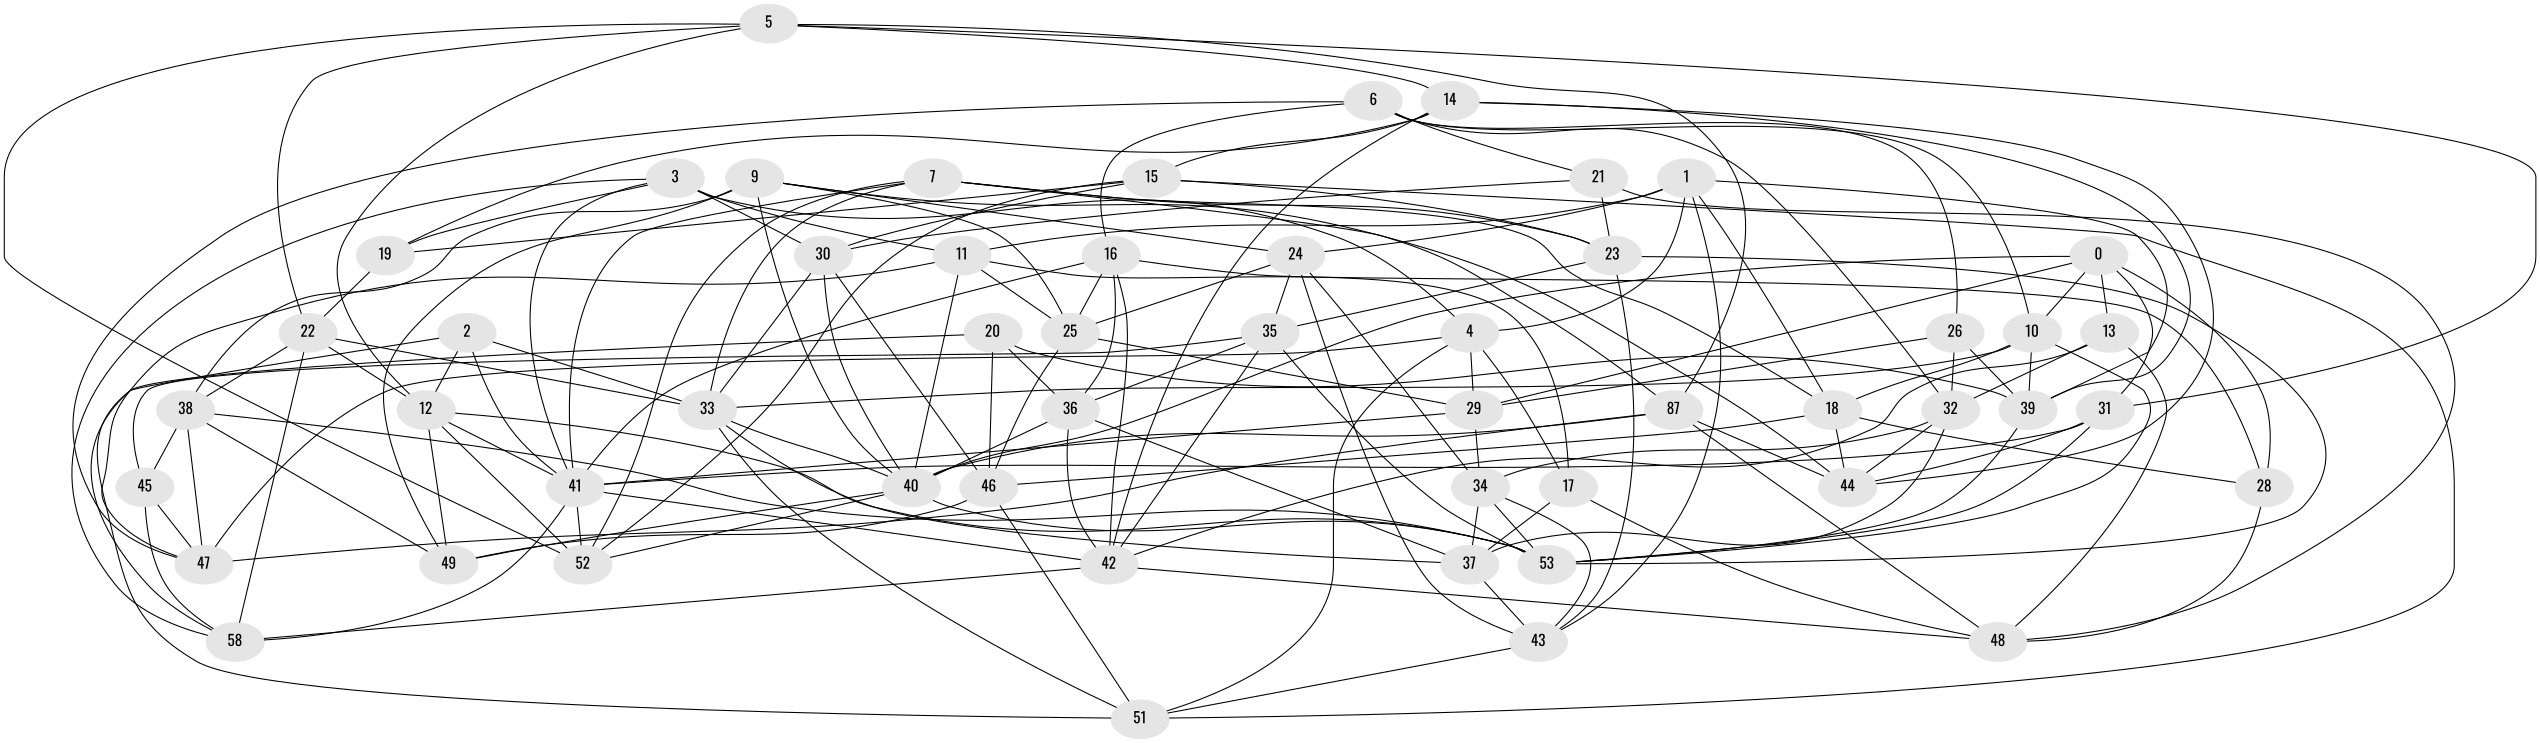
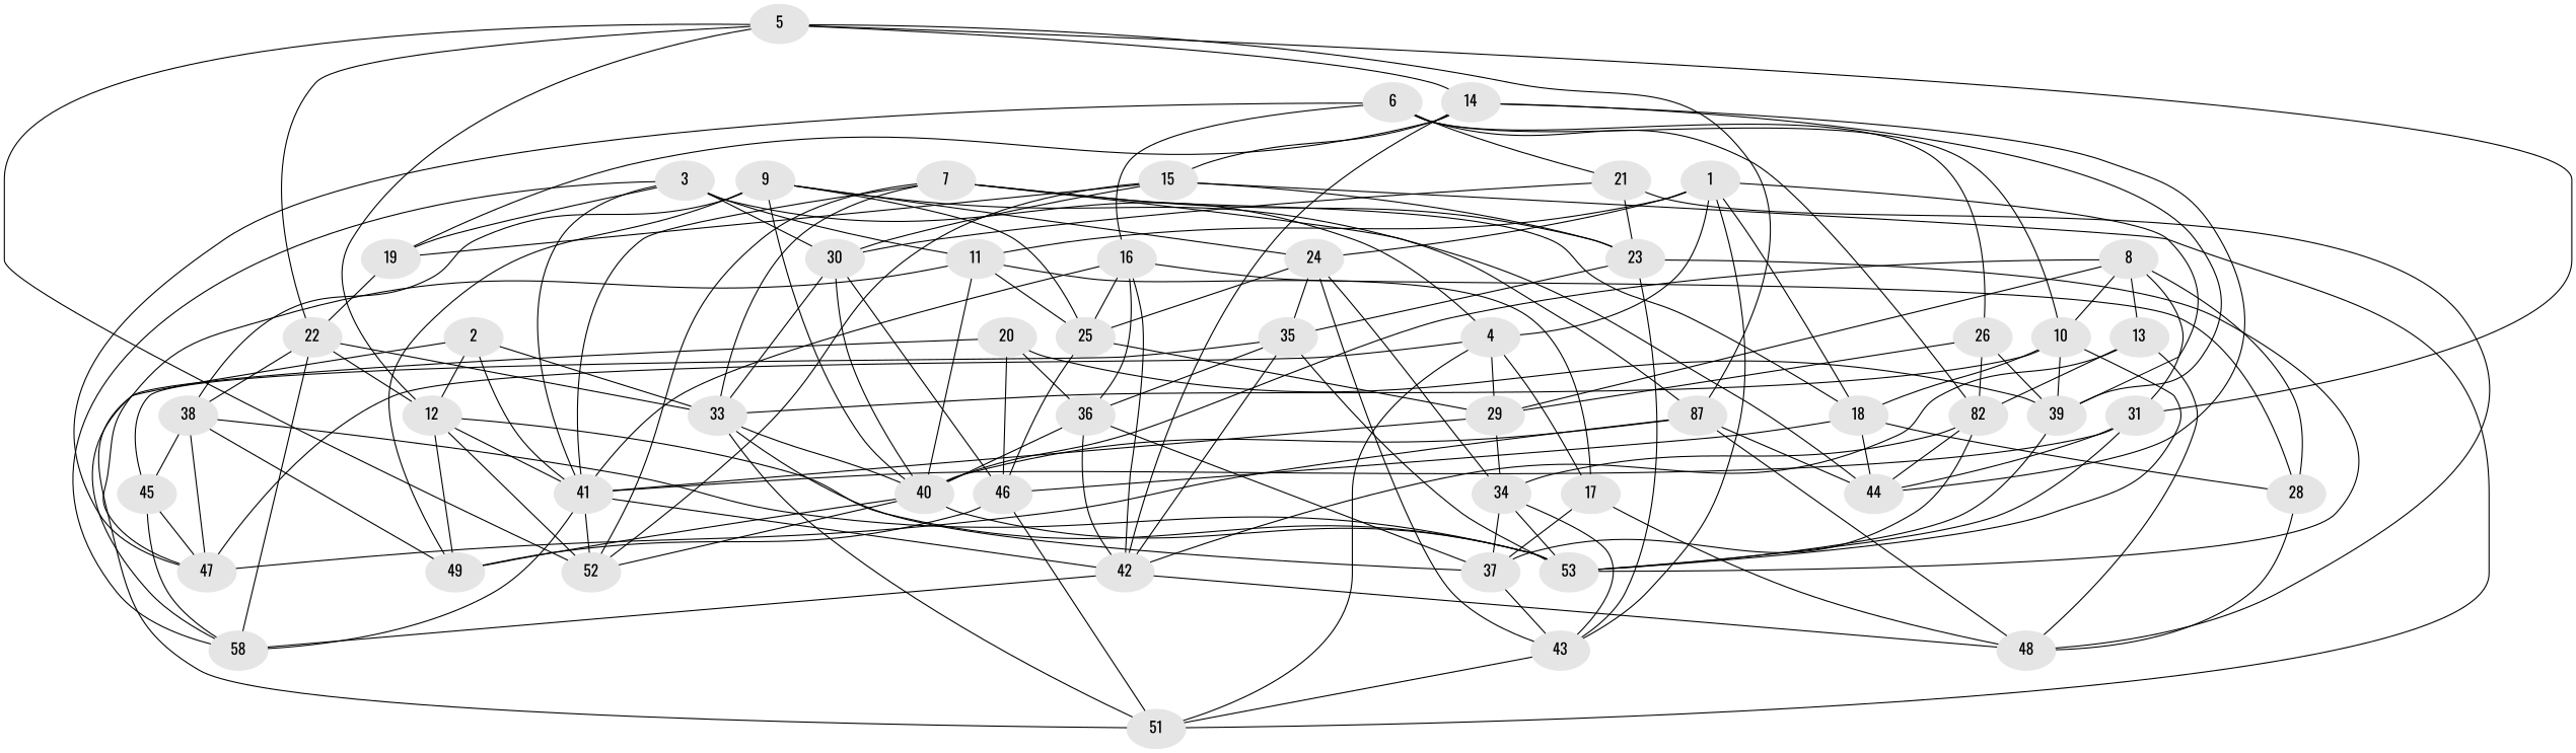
  graph {
    fontname=Oswald
    node [color=gray90 fontname=Oswald style=filled]
    edge [fontname=Oswald weight=1.0]
    1
    4
    11
    18
    24
    39
    43
    17
    29
    47
    51
    40
    25
    28
    44
    46
    35
    34
    53
    2
    12
    33
    41
    n24 [label=58]
    52
    49
    37
    42
    3
    19
    30
    22
    48
    5
    14
    n36 [label=87]
    31
    15
    38
    6
    10
    16
    21
    26
-   32
+   32 [label=82]
    36
    23
    7
-   8 [label=0]
+   8
    13
    9
    45
    20
    1 -- 4
    1 -- 11
    1 -- 18
    1 -- 24
    1 -- 39
    1 -- 43
    4 -- 17
    4 -- 29
    4 -- 47
    4 -- 51
    11 -- 17
    11 -- 47
    11 -- 40
    11 -- 25
    18 -- 28
    18 -- 44
    18 -- 46
    24 -- 43
    24 -- 25
    24 -- 35
    24 -- 34
    39 -- 53
    43 -- 51
    17 -- 37
    17 -- 48
    29 -- 34
    29 -- 41
    40 -- 53
    40 -- 52
    40 -- 49
    25 -- 29
    25 -- 46
    28 -- 48
    46 -- 51
    46 -- 49
    35 -- 53
    35 -- 42
    35 -- 36
    35 -- 45
    34 -- 43
    34 -- 53
    34 -- 37
    2 -- 12
    2 -- 33
    2 -- 41
    2 -- n24
    12 -- 53
    12 -- 41
    12 -- 52
    12 -- 49
    33 -- 51
    33 -- 40
    33 -- 37
    41 -- n24
    41 -- 52
    41 -- 42
    37 -- 43
    42 -- n24
    42 -- 48
    3 -- 4
    3 -- 11
    3 -- 41
    3 -- n24
    3 -- 19
    3 -- 30
    19 -- 22
    30 -- 40
    30 -- 46
    30 -- 33
    22 -- 12
    22 -- 33
    22 -- n24
    22 -- 38
    5 -- 12
    5 -- 52
    5 -- 22
    5 -- 14
    5 -- n36
    5 -- 31
    14 -- 39
    14 -- 44
    14 -- 42
    14 -- 19
    14 -- 15
    n36 -- 47
    n36 -- 40
    n36 -- 44
    n36 -- 48
    31 -- 44
    31 -- 53 [weight=2.0]
    31 -- 41
    15 -- 51
    15 -- 52
    15 -- 19
    15 -- 30
    15 -- 23
    38 -- 47
    38 -- 53
    38 -- 49
    38 -- 45
    6 -- 47
    6 -- 10
    6 -- 16
    6 -- 21
    6 -- 26
    6 -- 32
    10 -- 18
    10 -- 39
    10 -- 53
    10 -- 33
    16 -- 25
    16 -- 28
    16 -- 41
    16 -- 42
    16 -- 36
    21 -- 30
    21 -- 48
    21 -- 23
    26 -- 39
    26 -- 29
    26 -- 32
    32 -- 44
    32 -- 34
    32 -- 37
    36 -- 40
    36 -- 37
    36 -- 42
    23 -- 43
    23 -- 35
    23 -- 53
    7 -- 18
    7 -- 33
    7 -- 41
    7 -- 52
    7 -- n36
    7 -- 23
    8 -- 29
    8 -- 40
    8 -- 28
    8 -- 31
    8 -- 10
    8 -- 13
    13 -- 42
    13 -- 48
    13 -- 32
    9 -- 24
    9 -- 40
    9 -- 25
    9 -- 44
    9 -- 49
    9 -- 38
    45 -- 47
    45 -- n24
    20 -- 39
    20 -- 51
    20 -- 46
    20 -- 36
  }
